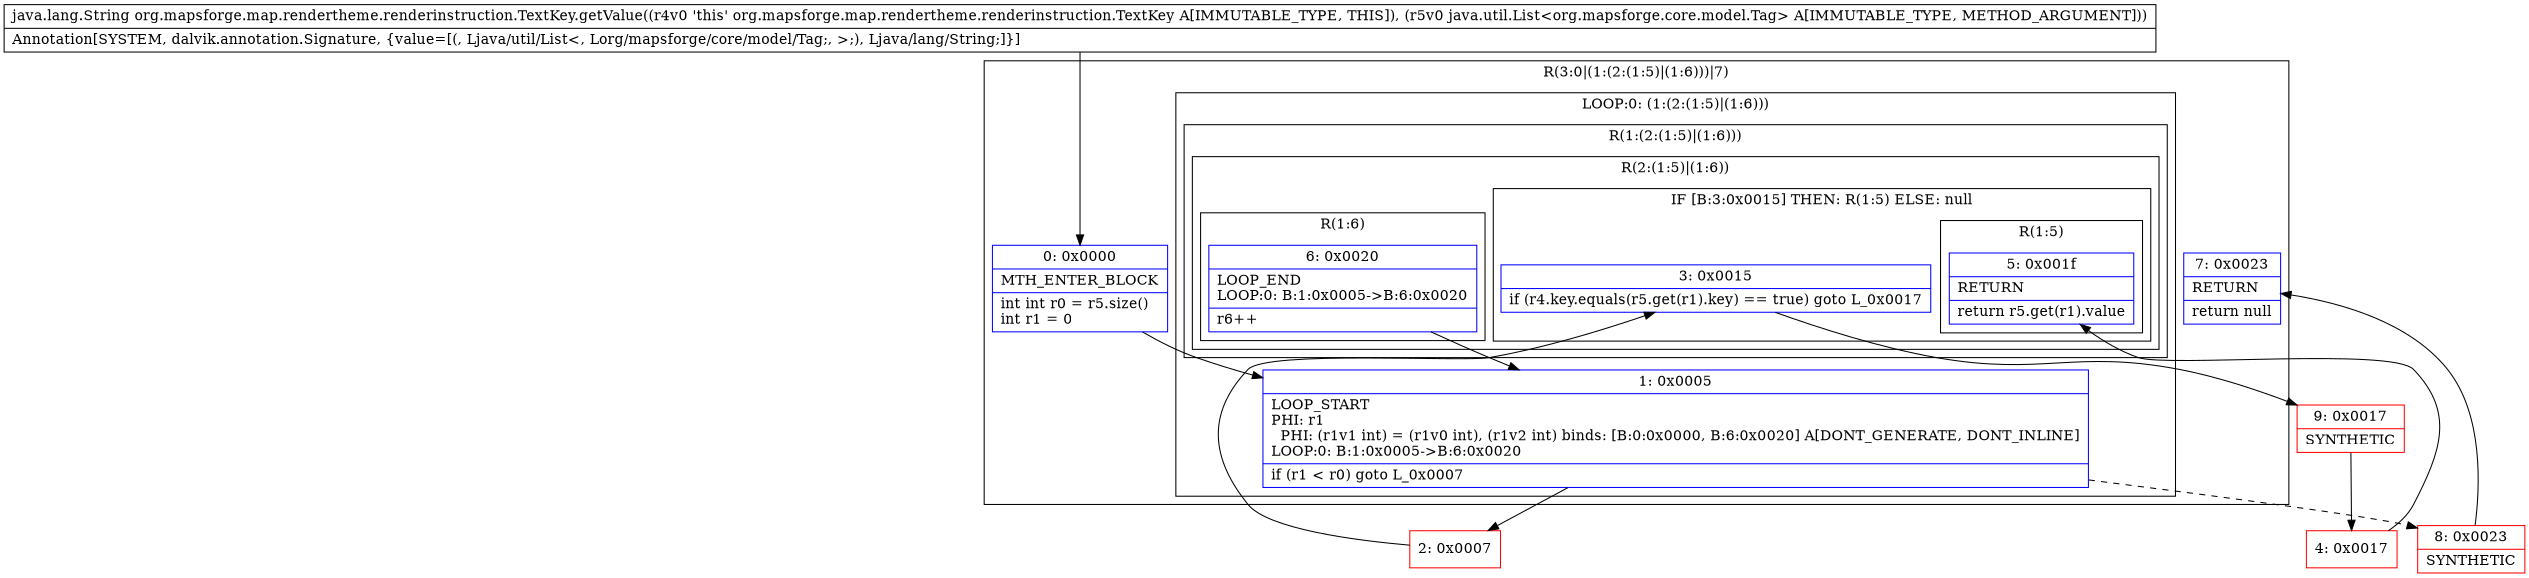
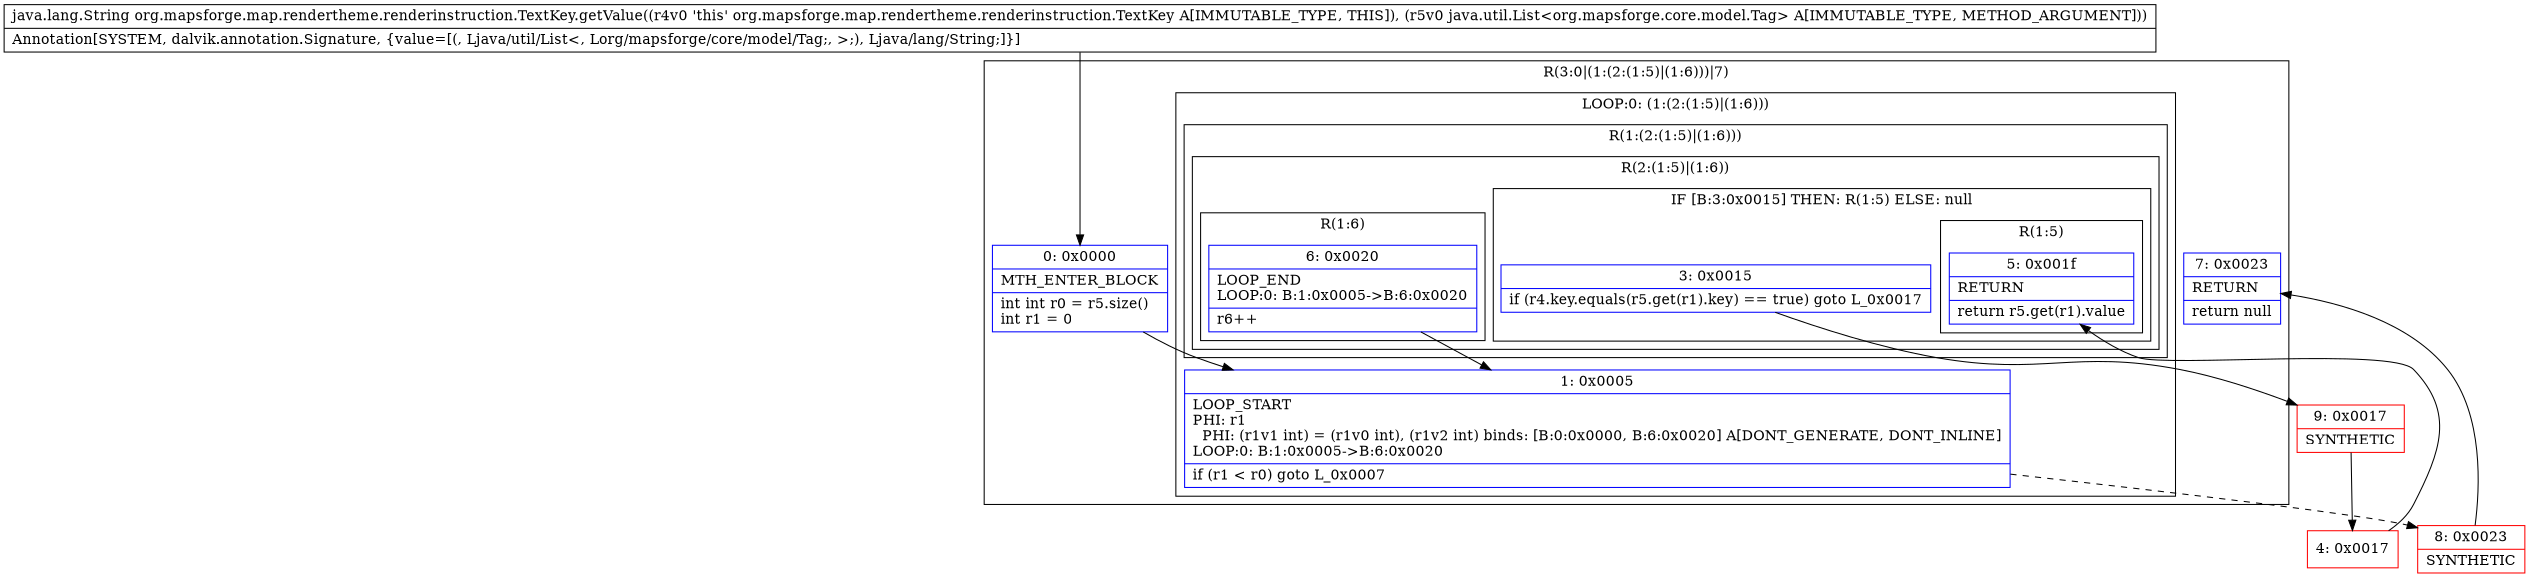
  digraph {
    node [color=blue shape=record]
    n1 [label="{5\:\ 0x001f|RETURN\l|return r5.get(r1).value\l}"]
    n2 [label="{3\:\ 0x0015|if (r4.key.equals(r5.get(r1).key) == true) goto L_0x0017\l}"]
    n3 [label="{6\:\ 0x0020|LOOP_END\lLOOP:0: B:1:0x0005\-\>B:6:0x0020\l|r6++\l}"]
    n4 [label="{1\:\ 0x0005|LOOP_START\lPHI: r1 \l  PHI: (r1v1 int) = (r1v0 int), (r1v2 int) binds: [B:0:0x0000, B:6:0x0020] A[DONT_GENERATE, DONT_INLINE]\lLOOP:0: B:1:0x0005\-\>B:6:0x0020\l|if (r1 \< r0) goto L_0x0007\l}"]
    n5 [label="{0\:\ 0x0000|MTH_ENTER_BLOCK\l|int int r0 = r5.size()\lint r1 = 0\l}"]
    n6 [label="{7\:\ 0x0023|RETURN\l|return null\l}"]
    n7 [color=red label="{9\:\ 0x0017|SYNTHETIC\l}"]
-   n8 [color=red label="{2\:\ 0x0007}"]
    n9 [color=red label="{8\:\ 0x0023|SYNTHETIC\l}"]
    n10 [color=red label="{4\:\ 0x0017}"]
    n11 [label="{java.lang.String org.mapsforge.map.rendertheme.renderinstruction.TextKey.getValue((r4v0 'this' org.mapsforge.map.rendertheme.renderinstruction.TextKey A[IMMUTABLE_TYPE, THIS]), (r5v0 java.util.List\<org.mapsforge.core.model.Tag\> A[IMMUTABLE_TYPE, METHOD_ARGUMENT]))  | Annotation[SYSTEM, dalvik.annotation.Signature, \{value=[(, Ljava\/util\/List\<, Lorg\/mapsforge\/core\/model\/Tag;, \>;), Ljava\/lang\/String;]\}]\l}" color=""]
    subgraph cluster_1 {
      label="R(3:0|(1:(2:(1:5)|(1:6)))|7)"
      n5
      n6
      subgraph cluster_2 {
        label="LOOP:0: (1:(2:(1:5)|(1:6)))"
        n4
        subgraph cluster_3 {
          label="R(1:(2:(1:5)|(1:6)))"
          subgraph cluster_4 {
            label="R(2:(1:5)|(1:6))"
            subgraph cluster_5 {
              label="IF [B:3:0x0015] THEN: R(1:5) ELSE: null"
              n2
              subgraph cluster_6 {
                label="R(1:5)"
                n1
              }
            }
            subgraph cluster_7 {
              label="R(1:6)"
              n3
            }
          }
        }
      }
    }
    n2 -> n7
    n3 -> n4
-   n4 -> n8
    n4 -> n9 [style=dashed]
    n5 -> n4
    n7 -> n10
-   n8 -> n2
    n9 -> n6
    n10 -> n1
    n11 -> n5
  }
